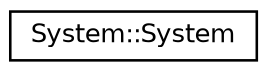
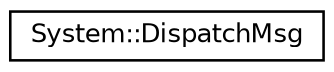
  digraph {
    rankdir=LR
-   n1 [color=black fillcolor=white fontname=Helvetica fontsize=10 height=0.2 label="System::System" shape=record style=filled width=0.4]
+   n1 [color=black fillcolor=white fontname=Helvetica fontsize=10 height=0.2 label="System::DispatchMsg" shape=record style=filled width=0.4]
  }
